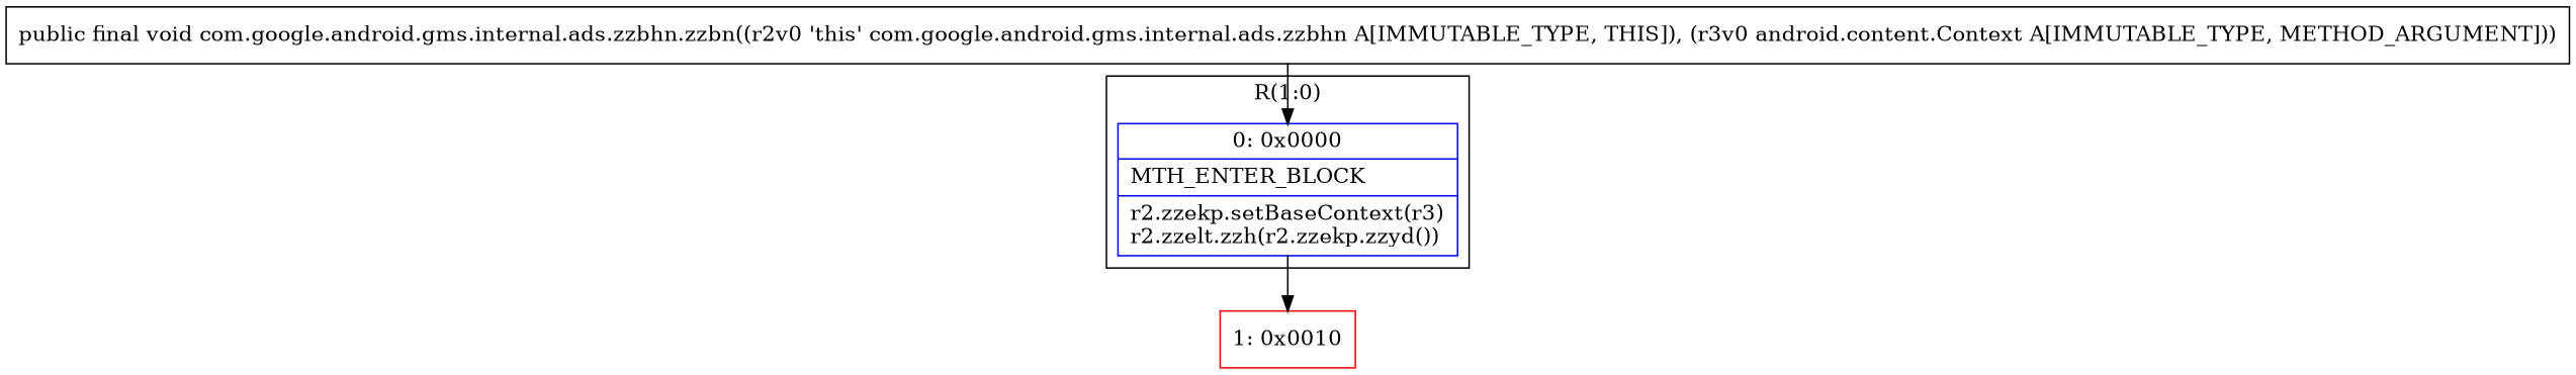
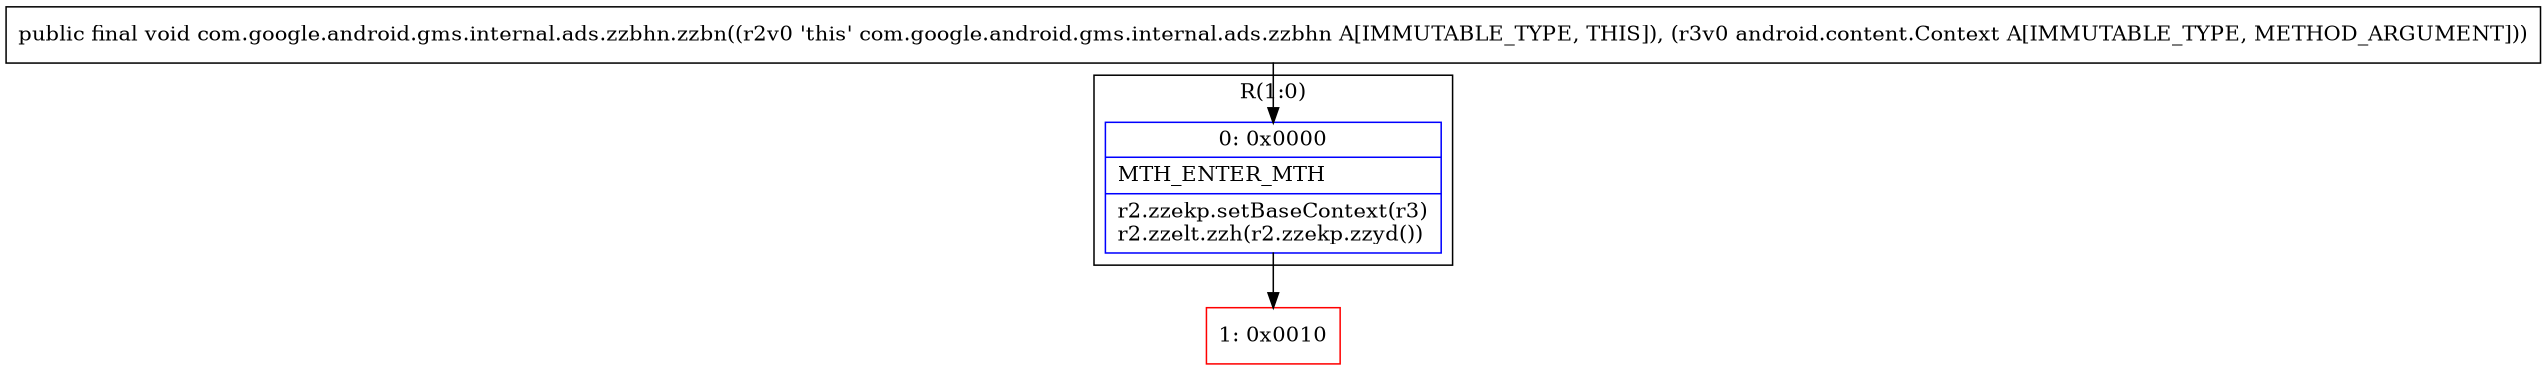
  digraph {
    fontname="DejaVu Serif"
    node [shape=record fontname="DejaVu Serif"]
    edge [fontname="DejaVu Serif"]
-   n1 [color=blue label="{0\:\ 0x0000|MTH_ENTER_BLOCK\l|r2.zzekp.setBaseContext(r3)\lr2.zzelt.zzh(r2.zzekp.zzyd())\l}"]
+   n1 [color=blue label="{0\:\ 0x0000|MTH_ENTER_MTH\l|r2.zzekp.setBaseContext(r3)\lr2.zzelt.zzh(r2.zzekp.zzyd())\l}"]
    n2 [color=red label="{1\:\ 0x0010}"]
    n3 [label="{public final void com.google.android.gms.internal.ads.zzbhn.zzbn((r2v0 'this' com.google.android.gms.internal.ads.zzbhn A[IMMUTABLE_TYPE, THIS]), (r3v0 android.content.Context A[IMMUTABLE_TYPE, METHOD_ARGUMENT])) }"]
    subgraph cluster_1 {
      label="R(1:0)"
      n1
    }
    n1 -> n2
    n3 -> n1
  }
